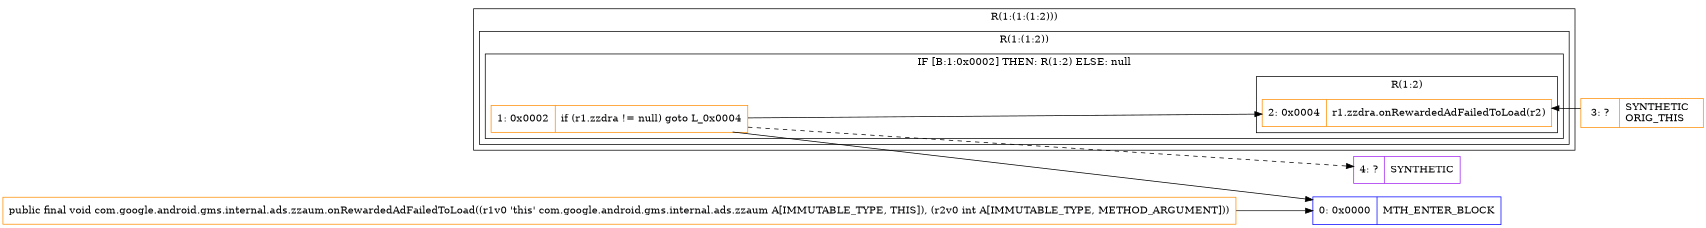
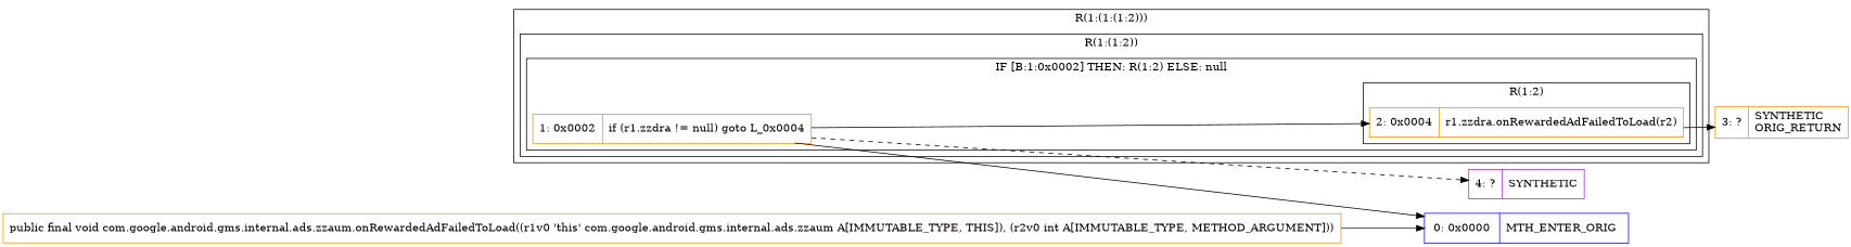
  digraph {
    rankdir=LR
    node [color=darkorange shape=record]
    n1 [label="{2\:\ 0x0004|r1.zzdra.onRewardedAdFailedToLoad(r2)\l}"]
    n2 [label="{1\:\ 0x0002|if (r1.zzdra != null) goto L_0x0004\l}"]
-   n3 [label="{3\:\ ?|SYNTHETIC\lORIG_THIS\l}"]
+   n3 [label="{3\:\ ?|SYNTHETIC\lORIG_RETURN\l}"]
    n4 [color=purple label="{4\:\ ?|SYNTHETIC\l}"]
-   n5 [color=blue label="{0\:\ 0x0000|MTH_ENTER_BLOCK\l}"]
+   n5 [color=blue label="{0\:\ 0x0000|MTH_ENTER_ORIG\l}"]
    n6 [label="{public final void com.google.android.gms.internal.ads.zzaum.onRewardedAdFailedToLoad((r1v0 'this' com.google.android.gms.internal.ads.zzaum A[IMMUTABLE_TYPE, THIS]), (r2v0 int A[IMMUTABLE_TYPE, METHOD_ARGUMENT])) }"]
    subgraph cluster_1 {
      label="R(1:(1:(1:2)))"
      subgraph cluster_2 {
        label="R(1:(1:2))"
        subgraph cluster_3 {
          label="IF [B:1:0x0002] THEN: R(1:2) ELSE: null"
          n2
          subgraph cluster_4 {
            label="R(1:2)"
            n1
          }
        }
      }
    }
-   n3 -> n1
+   n1 -> n3
    n2 -> n1
    n2 -> n4 [style=dashed]
    n2 -> n5
    n6 -> n5
  }
